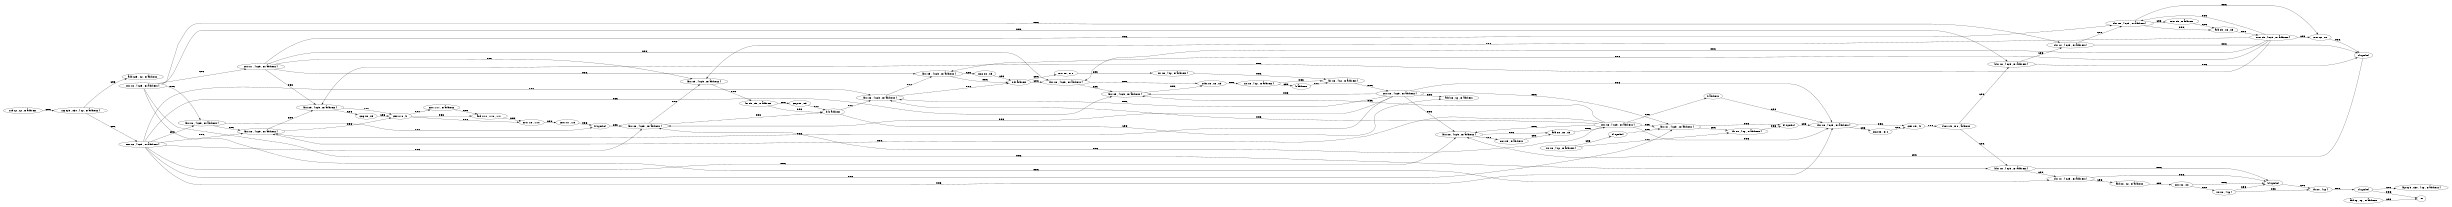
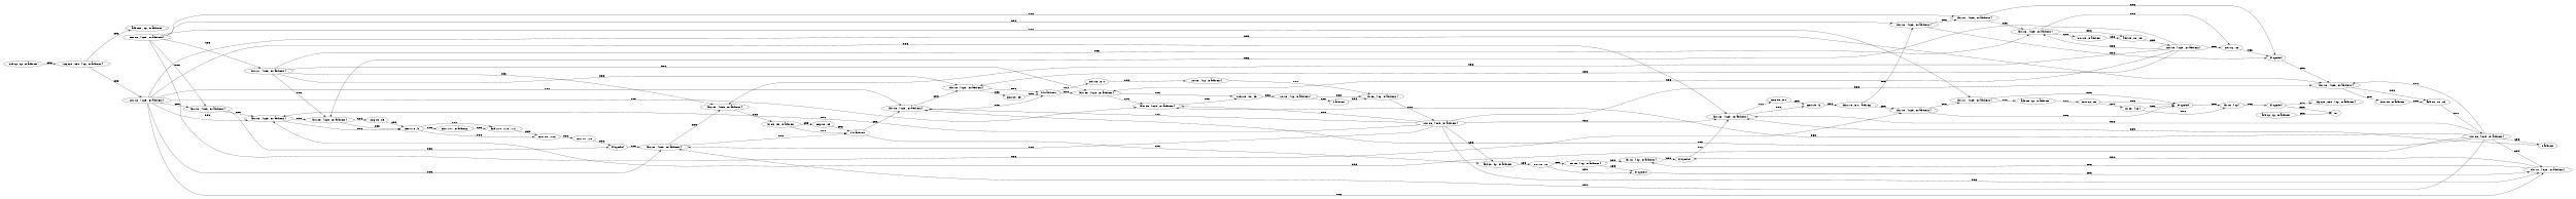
  digraph {
    rankdir=LR
    n1 [label="sub sp , sp , # address"]
    n2 [label="stp x29 , x30 , [ sp , # address ]"]
    n3 [label="add x29 , sp , # address"]
    n4 [label="stur x2 , [ x29 , #- address ]"]
    n5 [label="stur x0 , [ x29 , #- address ]"]
    n6 [label="stur x1 , [ x29 , #- address ]"]
    n7 [label="ldur x0 , [ x29 , #- address ]"]
    n8 [label="ldur x0 , [ x29 , #- address ]"]
    n9 [label="ldur x1 , [ x29 , #- address ]"]
    n10 [label="ldur x0 , [ x29 , #- address ]"]
    n11 [label="ldur x1 , [ x29 , #- address ]"]
    n12 [label="ldur x9 , [ x29 , #- address ]"]
    n13 [label="ldur x9 , [ x29 , #- address ]"]
    n14 [label="ldur x9 , [ x29 , #- address ]"]
    n15 [label="ldur x8 , [ x29 , #- address ]"]
    n16 [label="ldur x8 , [ x29 , #- address ]"]
    n17 [label="ldur x8 , [ x29 , #- address ]"]
    n18 [label="bl symbol"]
    n19 [label="bl symbol"]
    n20 [label="add x8 , sp , # address"]
    n21 [label="bl symbol"]
    n22 [label="ldur x8 , [ x29 , #- address ]"]
    n23 [label="ldur x8 , [ x29 , #- address ]"]
    n24 [label="ldur x1 , [ x29 , #- address ]"]
    n25 [label="ldur x8 , [ x29 , #- address ]"]
    n26 [label="ldur x8 , [ x29 , #- address ]"]
    n27 [label="ldur x9 , [ x29 , #- address ]"]
    n28 [label="cset w10 , ls"]
    n29 [label="cmp x8 , x9"]
    n30 [label="lsr x9 , x9 , # address"]
    n31 [label="b.hi address"]
    n32 [label="cmp x8 , x9"]
    n33 [label="subs x8 , x8 , x9"]
    n34 [label="mov x9 , # address"]
    n35 [label="add x9 , x8 , x9"]
    n36 [label="mov x2 , x8"]
    n37 [label="b.ls address"]
    n38 [label="ldr x0 , [ sp , # address ]"]
    n39 [label="bl symbol"]
    n40 [label="cmp x8 , # 0"]
    n41 [label="cset w9 , ls"]
    n42 [label="mov x9 , # address"]
    n43 [label="add x8 , x8 , x9"]
    n44 [label="mov w11 , # address"]
    n45 [label="and w10 , w10 , w11"]
    n46 [label="mov w8 , w10"]
    n47 [label="sxtw x1 , w8"]
    n48 [label="add x8 , sp , # address"]
    n49 [label="cmp x8 , x9"]
+   n50 [label="mov x0 , x8"]
    n51 [label="str x8 , [ sp , # address ]"]
    n52 [label="bl symbol"]
    n53 [label="mov x8 , # 0"]
    n54 [label="tbnz w9 , # 0 , address"]
    n55 [label="str x8 , [ sp , # address ]"]
    n56 [label="ldr x8 , [ sp , # address ]"]
    n57 [label="str x8 , [ sp , # address ]"]
    n58 [label="ldr x0 , [ sp ]"]
    n59 [label="mov x2 , x8"]
    n60 [label="str x8 , [ sp ]"]
    n61 [label="bl symbol"]
    n62 [label="ldp x29 , x30 , [ sp , # address ]"]
    n63 [label=ret]
    n64 [label="add sp , sp , # address"]
    n65 [label="stur x9 , [ x29 , #- address ]"]
    n66 [label="stur x8 , [ x29 , #- address ]"]
    n67 [label="b address"]
    n68 [label="stur x8 , [ x29 , #- address ]"]
    n69 [label="b address"]
    n1 -> n2 [label=CFG]
    n2 -> n3 [label=CFG]
    n2 -> n4 [label=CFG]
    n4 -> n7 [label=CFG]
    n4 -> n17 [label=DFG]
    n4 -> n22 [label=DFG]
    n4 -> n23 [label=DFG]
    n4 -> n24 [label=DFG]
    n4 -> n25 [label=DFG]
    n4 -> n26 [label=DFG]
    n4 -> n27 [label=DFG]
    n5 -> n6 [label=CFG]
    n5 -> n7 [label=DFG]
    n5 -> n8 [label=DFG]
    n5 -> n9 [label=DFG]
    n5 -> n10 [label=DFG]
    n5 -> n11 [label=DFG]
    n6 -> n12 [label=DFG]
    n6 -> n13 [label=DFG]
    n6 -> n14 [label=DFG]
    n6 -> n15 [label=DFG]
    n6 -> n16 [label=DFG]
    n7 -> n17 [label=CFG]
    n7 -> n18 [label=DFG]
    n8 -> n9 [label=CFG]
    n8 -> n19 [label=DFG]
    n9 -> n19 [label=DFG]
    n9 -> n20 [label=CFG]
    n10 -> n11 [label=CFG]
    n10 -> n21 [label=DFG]
    n11 -> n16 [label=CFG]
    n11 -> n21 [label=DFG]
    n12 -> n28 [label=DFG]
    n12 -> n29 [label=CFG]
    n13 -> n30 [label=DFG]
    n14 -> n31 [label=DFG]
    n14 -> n32 [label=CFG]
    n15 -> n27 [label=CFG]
    n15 -> n33 [label=DFG]
    n16 -> n34 [label=CFG]
    n16 -> n35 [label=DFG]
    n16 -> n36 [label=DFG]
    n17 -> n12 [label=CFG]
    n17 -> n28 [label=DFG]
    n18 -> n22 [label=CFG]
    n19 -> n58 [label=CFG]
    n20 -> n59 [label=CFG]
    n21 -> n26 [label=CFG]
    n22 -> n13 [label=CFG]
    n22 -> n37 [label=DFG]
    n23 -> n14 [label=CFG]
    n23 -> n31 [label=DFG]
    n24 -> n38 [label=CFG]
    n24 -> n39 [label=DFG]
    n25 -> n40 [label=CFG]
    n25 -> n41 [label=DFG]
    n26 -> n42 [label=CFG]
    n26 -> n43 [label=DFG]
    n27 -> n33 [label=DFG]
    n28 -> n44 [label=CFG]
    n28 -> n45 [label=DFG]
    n28 -> n46 [label=DFG]
    n29 -> n28 [label=CFG]
    n30 -> n37 [label=DFG]
    n30 -> n49 [label=CFG]
    n31 -> n15 [label=CFG]
    n31 -> n53 [label=CFG]
    n32 -> n31 [label=CFG]
    n33 -> n57 [label=DFG]
    n34 -> n35 [label=CFG]
    n35 -> n65 [label=DFG]
    n36 -> n21 [label=DFG]
    n37 -> n23 [label=CFG]
    n37 -> n48 [label=CFG]
    n38 -> n39 [label=DFG]
    n39 -> n25 [label=CFG]
    n40 -> n41 [label=CFG]
    n41 -> n54 [label=DFG]
    n42 -> n43 [label=CFG]
    n43 -> n66 [label=DFG]
    n44 -> n45 [label=CFG]
    n45 -> n46 [label=DFG]
    n46 -> n47 [label=DFG]
    n47 -> n18 [label=DFG]
+   n48 -> n50 [label=CFG]
    n49 -> n37 [label=CFG]
+   n50 -> n51 [label=CFG]
+   n50 -> n52 [label=DFG]
    n51 -> n38 [label=DFG]
    n51 -> n52 [label=CFG]
    n52 -> n24 [label=CFG]
    n53 -> n55 [label=CFG]
    n54 -> n8 [label=CFG]
    n54 -> n10 [label=CFG]
    n55 -> n56 [label=DFG]
    n56 -> n68 [label=DFG]
    n57 -> n56 [label=DFG]
    n57 -> n69 [label=CFG]
    n58 -> n61 [label=DFG]
    n59 -> n19 [label=DFG]
    n59 -> n60 [label=CFG]
    n60 -> n19 [label=CFG]
    n60 -> n58 [label=DFG]
    n61 -> n62 [label=CFG]
    n61 -> n63 [label=DFG]
    n64 -> n63 [label=CFG]
    n65 -> n12 [label=DFG]
    n65 -> n13 [label=DFG]
    n65 -> n14 [label=DFG]
    n65 -> n15 [label=DFG]
    n65 -> n16 [label=DFG]
    n65 -> n36 [label=CFG]
    n66 -> n17 [label=DFG]
    n66 -> n22 [label=DFG]
    n66 -> n23 [label=DFG]
    n66 -> n24 [label=DFG]
    n66 -> n25 [label=DFG]
    n66 -> n26 [label=DFG]
    n66 -> n27 [label=DFG]
    n66 -> n67 [label=CFG]
    n67 -> n25 [label=CFG]
    n68 -> n17 [label=DFG]
    n68 -> n22 [label=DFG]
    n68 -> n23 [label=DFG]
    n68 -> n24 [label=DFG]
    n68 -> n25 [label=DFG]
    n68 -> n26 [label=DFG]
    n68 -> n27 [label=DFG]
    n68 -> n48 [label=CFG]
    n69 -> n56 [label=CFG]
  }
